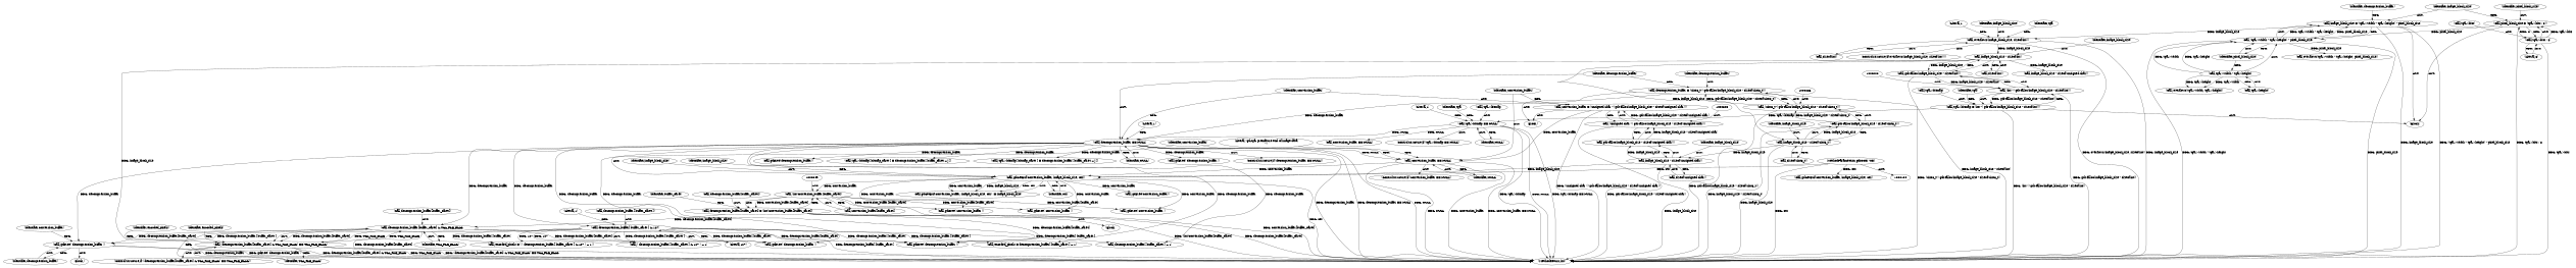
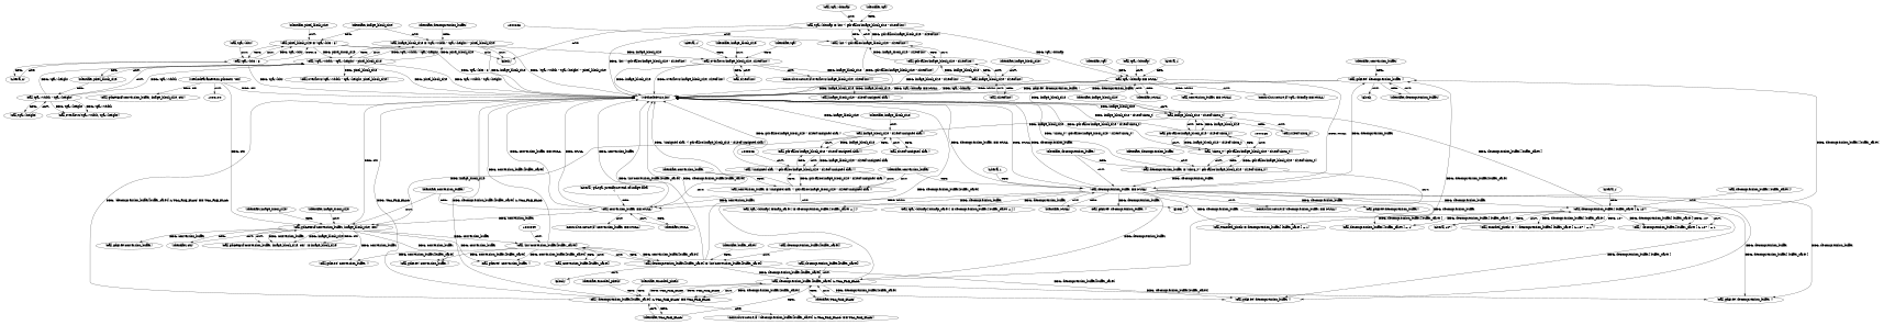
  digraph {
    n1 [label="(Call,gdFree( decompression_buffer ))"]
    n2 [label="(Block,)"]
    n3 [label="(MethodReturn,int)"]
    n4 [label="(Identifier,decompression_buffer)"]
    n5 [label="(Call,decompression_buffer == NULL)"]
    n6 [label="(Call,decompression_buffer[buffer_caret] & TGA_RLE_FLAG)"]
    n7 [label="(Call,conversion_buffer == NULL)"]
    n8 [label="(Call,decompression_buffer[ buffer_caret ] & 127)"]
    n9 [label="(Call,gdFree(decompression_buffer))"]
    n10 [label="(Call,tga->bitmap[ bitmap_caret ] = decompression_buffer[ buffer_caret + j ])"]
    n11 [label="(Call,tga->bitmap[ bitmap_caret ] = decompression_buffer[ buffer_caret + j ])"]
    n12 [label="(Call,encoded_pixels = decompression_buffer[ buffer_caret ] + 1)"]
    n13 [label="(Identifier,NULL)"]
    n14 [label="(Call,gdFree( decompression_buffer ))"]
    n15 [label="(Call,gdFree( decompression_buffer ))"]
    n16 [label="(Call,decompression_buffer[ buffer_caret ] + 1)"]
    n17 [label="(ControlStructure,if (decompression_buffer == NULL))"]
    n18 [label="(Call,gdFree( decompression_buffer ))"]
    n19 [label="(Call,(decompression_buffer[buffer_caret] & TGA_RLE_FLAG) == TGA_RLE_FLAG)"]
    n20 [label="(Identifier,TGA_RLE_FLAG)"]
    n21 [label="(Call,gdGetBuf(conversion_buffer, image_block_size, ctx))"]
    n22 [label="(ControlStructure,if (conversion_buffer == NULL))"]
    n23 [label="(Identifier,NULL)"]
    n24 [label="(Literal,127)"]
    n25 [label="(Call,encoded_pixels = ( ( decompression_buffer[ buffer_caret ] & 127 ) + 1 ))"]
    n26 [label="(Call,( decompression_buffer[ buffer_caret ] & 127 ) + 1)"]
    n27 [label="(Call,decompression_buffer = (uint8_t*) gdMalloc(image_block_size * sizeof(uint8_t)))"]
    n28 [label="(Call,(uint8_t*) gdMalloc(image_block_size * sizeof(uint8_t)))"]
    n29 [label="(Block,)"]
    n30 [label="(Call,gdMalloc(image_block_size * sizeof(uint8_t)))"]
    n31 [label="(Call,image_block_size * sizeof(uint8_t))"]
    n32 [label="(Call,image_block_size * sizeof(unsigned char))"]
    n33 [label="(Call,sizeof(uint8_t))"]
    n34 [label="(Call,gdMalloc(image_block_size * sizeof(unsigned char)))"]
    n35 [label="(Call,sizeof(unsigned char))"]
    n36 [label="(Call,image_block_size * sizeof(int))"]
    n37 [label="(Call,gdMalloc(image_block_size * sizeof(int)))"]
    n38 [label="(Call,sizeof(int))"]
    n39 [label="(Call,image_block_size * sizeof(unsigned char))"]
    n40 [label="(Call,(int *) gdMalloc(image_block_size * sizeof(int)))"]
    n41 [label="(Call,overflow2(image_block_size, sizeof(int)))"]
    n42 [label="(Call,sizeof(int))"]
    n43 [label="(ControlStructure,if(overflow2(image_block_size, sizeof(int))))"]
    n44 [label="(Call,image_block_size = (tga->width * tga->height) * pixel_block_size)"]
    n45 [label="(Call,(tga->width * tga->height) * pixel_block_size)"]
    n46 [label="(Block,)"]
    n47 [label="(Identifier,pixel_block_size)"]
    n48 [label="(Call,overflow2(tga->width * tga->height, pixel_block_size))"]
    n49 [label="(Call,tga->width * tga->height)"]
    n50 [label="(Call,overflow2(tga->width, tga->height))"]
    n51 [label="(Call,tga->height)"]
    n52 [label="(Call,pixel_block_size = (tga->bits / 8))"]
    n53 [label="(Call,tga->bits / 8)"]
    n54 [label="(Literal,8)"]
    n55 [label="(Call,tga->bitmap == NULL)"]
    n56 [label="(Call,conversion_buffer == NULL)"]
    n57 [label="(ControlStructure,if (tga->bitmap == NULL))"]
    n58 [label="(Identifier,NULL)"]
    n59 [label="(Call,tga->bitmap = (int *) gdMalloc(image_block_size * sizeof(int)))"]
    n60 [label="(Identifier,TGA_RLE_FLAG)"]
    n61 [label="(ControlStructure,if ((decompression_buffer[buffer_caret] & TGA_RLE_FLAG) == TGA_RLE_FLAG))"]
    n62 [label="(Call,decompression_buffer[buffer_caret] = (int)conversion_buffer[buffer_caret])"]
    n63 [label="(Call,(int)conversion_buffer[buffer_caret])"]
    n64 [label="(Block,)"]
    n65 [label="(Call,conversion_buffer[buffer_caret])"]
    n66 [label="(Call,gdFree( conversion_buffer ))"]
    n67 [label="(Call,gdFree( conversion_buffer ))"]
    n68 [label="(Call,gdFree( conversion_buffer ))"]
    n69 [label="(Call,gdFree(conversion_buffer))"]
    n70 [label="(Identifier,ctx)"]
    n71 [label="(Call,gdGetBuf(conversion_buffer, image_block_size, ctx) != image_block_size)"]
    n72 [label="(Call,conversion_buffer = (unsigned char *) gdMalloc(image_block_size * sizeof(unsigned char)))"]
    n73 [label="(Call,(unsigned char *) gdMalloc(image_block_size * sizeof(unsigned char)))"]
    n74 [label="(MethodParameterIn,gdIOCtx *ctx)"]
    n75 [label="(Call,gdGetBuf(conversion_buffer, image_block_size, ctx))"]
    1000104
    n77 [label="(Identifier,tga)"]
    n78 [label="(Identifier,decompression_buffer)"]
    n79 [label="(Identifier,decompression_buffer)"]
    n80 [label="(Call,decompression_buffer[buffer_caret])"]
    n81 [label="(Identifier,image_block_size)"]
    n82 [label="(Call,tga->bitmap)"]
    n83 [label="(Literal,1)"]
    n84 [label="(Identifier,encoded_pixels)"]
    n85 [label="(Identifier,pixel_block_size)"]
    n86 [label="(Identifier,image_block_size)"]
    n87 [label="(Literal,\"gd-tga: premature end of image data\n\")"]
    n88 [label="(Identifier,image_block_size)"]
    n89 [label="(Call,decompression_buffer[ buffer_caret ])"]
    n90 [label="(Call,tga->bits)"]
    n91 [label="(Identifier,buffer_caret)"]
    n92 [label="(Literal,1)"]
    n93 [label="(Identifier,conversion_buffer)"]
    n94 [label="(Identifier,image_block_size)"]
    n95 [label="(Call,decompression_buffer[buffer_caret])"]
    n96 [label="(Identifier,tga)"]
    n97 [label="(Identifier,conversion_buffer)"]
    n98 [label="(Call,tga->bitmap)"]
    n99 [label="(Identifier,tga)"]
    n100 [label="(Identifier,image_block_size)"]
    n101 [label="(Identifier,image_block_size)"]
    n102 [label="(Identifier,encoded_pixels)"]
    n103 [label="(Identifier,conversion_buffer)"]
    n104 [label="(Identifier,conversion_buffer)"]
    n105 [label="(Literal,1)"]
    n106 [label="(Identifier,decompression_buffer)"]
    n107 [label="(Identifier,image_block_size)"]
    n108 [label="(Literal,1)"]
    1000286
    1000208
    1000349
    1000303
    n1 -> n2 [label="AST: "]
    n1 -> n3 [label="DDG: gdFree( decompression_buffer )"]
    n1 -> n3 [label="DDG: decompression_buffer"]
    n1 -> n4 [label="CFG: "]
    n4 -> n1 [label="AST: "]
    n5 -> n1 [label="DDG: decompression_buffer"]
    n5 -> n3 [label="DDG: decompression_buffer"]
    n5 -> n3 [label="DDG: decompression_buffer == NULL"]
    n5 -> n3 [label="DDG: NULL"]
    n5 -> n6 [label="DDG: decompression_buffer"]
    n5 -> n7 [label="DDG: NULL"]
    n5 -> n8 [label="DDG: decompression_buffer"]
    n5 -> n9 [label="DDG: decompression_buffer"]
    n5 -> n10 [label="DDG: decompression_buffer"]
    n5 -> n11 [label="DDG: decompression_buffer"]
    n5 -> n12 [label="DDG: decompression_buffer"]
    n5 -> n13 [label="CFG: "]
    n5 -> n14 [label="DDG: decompression_buffer"]
    n5 -> n15 [label="DDG: decompression_buffer"]
    n5 -> n16 [label="DDG: decompression_buffer"]
    n5 -> n17 [label="AST: "]
    n5 -> n18 [label="DDG: decompression_buffer"]
    n6 -> n1 [label="DDG: decompression_buffer[buffer_caret]"]
    n6 -> n3 [label="DDG: decompression_buffer[buffer_caret]"]
    n6 -> n15 [label="DDG: decompression_buffer[buffer_caret]"]
    n6 -> n18 [label="DDG: decompression_buffer[buffer_caret]"]
    n6 -> n19 [label="AST: "]
    n6 -> n19 [label="DDG: decompression_buffer[buffer_caret]"]
    n6 -> n19 [label="DDG: TGA_RLE_FLAG"]
    n6 -> n20 [label="CFG: "]
    n7 -> n3 [label="DDG: conversion_buffer == NULL"]
    n7 -> n3 [label="DDG: NULL"]
    n7 -> n3 [label="DDG: conversion_buffer"]
    n7 -> n21 [label="DDG: conversion_buffer"]
    n7 -> n22 [label="AST: "]
    n7 -> n23 [label="CFG: "]
    n8 -> n1 [label="DDG: decompression_buffer[ buffer_caret ]"]
    n8 -> n3 [label="DDG: decompression_buffer[ buffer_caret ]"]
    n8 -> n12 [label="DDG: decompression_buffer[ buffer_caret ]"]
    n8 -> n15 [label="DDG: decompression_buffer[ buffer_caret ]"]
    n8 -> n16 [label="DDG: decompression_buffer[ buffer_caret ]"]
    n8 -> n18 [label="DDG: decompression_buffer[ buffer_caret ]"]
    n8 -> n24 [label="CFG: "]
    n8 -> n25 [label="DDG: decompression_buffer[ buffer_caret ]"]
    n8 -> n25 [label="DDG: 127"]
    n8 -> n26 [label="AST: "]
    n8 -> n26 [label="DDG: decompression_buffer[ buffer_caret ]"]
    n8 -> n26 [label="DDG: 127"]
    n13 -> n5 [label="AST: "]
    n19 -> n3 [label="DDG: decompression_buffer[buffer_caret] & TGA_RLE_FLAG"]
    n19 -> n3 [label="DDG: TGA_RLE_FLAG"]
    n19 -> n3 [label="DDG: (decompression_buffer[buffer_caret] & TGA_RLE_FLAG) == TGA_RLE_FLAG"]
    n19 -> n6 [label="DDG: TGA_RLE_FLAG"]
    n19 -> n60 [label="CFG: "]
    n19 -> n61 [label="AST: "]
    n20 -> n6 [label="AST: "]
    n21 -> n3 [label="DDG: ctx"]
    n21 -> n63 [label="DDG: conversion_buffer"]
    n21 -> n66 [label="DDG: conversion_buffer"]
    n21 -> n67 [label="DDG: conversion_buffer"]
    n21 -> n68 [label="DDG: conversion_buffer"]
    n21 -> n69 [label="DDG: conversion_buffer"]
    n21 -> n70 [label="CFG: "]
    n21 -> n71 [label="AST: "]
    n21 -> n71 [label="DDG: conversion_buffer"]
    n21 -> n71 [label="DDG: image_block_size"]
    n21 -> n71 [label="DDG: ctx"]
    n23 -> n7 [label="AST: "]
    n24 -> n8 [label="AST: "]
    n27 -> n3 [label="DDG: (uint8_t*) gdMalloc(image_block_size * sizeof(uint8_t))"]
    n27 -> n5 [label="DDG: decompression_buffer"]
    n27 -> n28 [label="CFG: "]
    n27 -> n29 [label="AST: "]
    n28 -> n3 [label="DDG: gdMalloc(image_block_size * sizeof(uint8_t))"]
    n28 -> n27 [label="AST: "]
    n28 -> n27 [label="DDG: gdMalloc(image_block_size * sizeof(uint8_t))"]
    n28 -> n30 [label="CFG: "]
    n30 -> n3 [label="DDG: image_block_size * sizeof(uint8_t)"]
    n30 -> n28 [label="AST: "]
    n30 -> n28 [label="DDG: image_block_size * sizeof(uint8_t)"]
    n30 -> n31 [label="CFG: "]
-   n31 -> n3 [label="DDG: image_block_size"]
+   n3 -> n31 [label="DDG: image_block_size"]
    n31 -> n30 [label="AST: "]
    n31 -> n30 [label="DDG: image_block_size"]
    n31 -> n32 [label="DDG: image_block_size"]
    n31 -> n33 [label="CFG: "]
    n32 -> n3 [label="DDG: image_block_size"]
    n32 -> n21 [label="DDG: image_block_size"]
    n32 -> n34 [label="AST: "]
    n32 -> n34 [label="DDG: image_block_size"]
    n32 -> n35 [label="CFG: "]
    n33 -> n31 [label="AST: "]
    n34 -> n32 [label="CFG: "]
    n34 -> n73 [label="AST: "]
    n34 -> n73 [label="DDG: image_block_size * sizeof(unsigned char)"]
    n35 -> n32 [label="AST: "]
    n36 -> n3 [label="DDG: image_block_size"]
    n36 -> n31 [label="DDG: image_block_size"]
    n36 -> n37 [label="AST: "]
    n36 -> n37 [label="DDG: image_block_size"]
    n36 -> n38 [label="CFG: "]
    n36 -> n39 [label="DDG: image_block_size"]
    n37 -> n3 [label="DDG: image_block_size * sizeof(int)"]
    n37 -> n36 [label="CFG: "]
    n37 -> n40 [label="AST: "]
    n37 -> n40 [label="DDG: image_block_size * sizeof(int)"]
    n38 -> n36 [label="AST: "]
    n40 -> n3 [label="DDG: gdMalloc(image_block_size * sizeof(int))"]
    n40 -> n37 [label="CFG: "]
    n40 -> n59 [label="AST: "]
    n40 -> n59 [label="DDG: gdMalloc(image_block_size * sizeof(int))"]
    n41 -> n3 [label="DDG: image_block_size"]
    n41 -> n3 [label="DDG: overflow2(image_block_size, sizeof(int))"]
    n41 -> n36 [label="DDG: image_block_size"]
    n41 -> n42 [label="CFG: "]
    n41 -> n43 [label="AST: "]
    n42 -> n41 [label="AST: "]
    n44 -> n3 [label="DDG: image_block_size"]
    n44 -> n3 [label="DDG: (tga->width * tga->height) * pixel_block_size"]
    n44 -> n41 [label="DDG: image_block_size"]
    n44 -> n45 [label="CFG: "]
    n44 -> n46 [label="AST: "]
    n45 -> n3 [label="DDG: pixel_block_size"]
    n45 -> n3 [label="DDG: tga->width * tga->height"]
    n45 -> n44 [label="AST: "]
    n45 -> n44 [label="DDG: tga->width * tga->height"]
    n45 -> n44 [label="DDG: pixel_block_size"]
    n45 -> n47 [label="CFG: "]
    n45 -> n48 [label="DDG: pixel_block_size"]
    n47 -> n45 [label="AST: "]
    n47 -> n49 [label="CFG: "]
    n49 -> n45 [label="AST: "]
    n49 -> n45 [label="DDG: tga->width"]
    n49 -> n45 [label="DDG: tga->height"]
    n49 -> n50 [label="DDG: tga->width"]
    n49 -> n50 [label="DDG: tga->height"]
    n49 -> n51 [label="CFG: "]
    n51 -> n49 [label="AST: "]
    n52 -> n3 [label="DDG: tga->bits / 8"]
    n52 -> n45 [label="DDG: pixel_block_size"]
    n52 -> n46 [label="AST: "]
    n52 -> n53 [label="CFG: "]
    n53 -> n3 [label="DDG: tga->bits"]
    n53 -> n52 [label="AST: "]
    n53 -> n52 [label="DDG: tga->bits"]
    n53 -> n52 [label="DDG: 8"]
    n53 -> n54 [label="CFG: "]
    n54 -> n53 [label="AST: "]
    n55 -> n3 [label="DDG: tga->bitmap"]
    n55 -> n3 [label="DDG: NULL"]
    n55 -> n3 [label="DDG: tga->bitmap == NULL"]
    n55 -> n5 [label="DDG: NULL"]
    n55 -> n56 [label="DDG: NULL"]
    n55 -> n57 [label="AST: "]
    n55 -> n58 [label="CFG: "]
    n58 -> n55 [label="AST: "]
    n59 -> n3 [label="DDG: (int *) gdMalloc(image_block_size * sizeof(int))"]
    n59 -> n40 [label="CFG: "]
    n59 -> n46 [label="AST: "]
    n59 -> n55 [label="DDG: tga->bitmap"]
    n60 -> n6 [label="CFG: "]
    n60 -> n19 [label="AST: "]
    n62 -> n3 [label="DDG: (int)conversion_buffer[buffer_caret]"]
    n62 -> n3 [label="DDG: decompression_buffer[buffer_caret]"]
    n62 -> n6 [label="DDG: decompression_buffer[buffer_caret]"]
    n62 -> n15 [label="DDG: decompression_buffer[buffer_caret]"]
    n62 -> n63 [label="CFG: "]
    n62 -> n64 [label="AST: "]
    n63 -> n3 [label="DDG: conversion_buffer[buffer_caret]"]
    n63 -> n62 [label="AST: "]
    n63 -> n62 [label="DDG: conversion_buffer[buffer_caret]"]
    n63 -> n65 [label="CFG: "]
    n63 -> n66 [label="DDG: conversion_buffer[buffer_caret]"]
    n63 -> n67 [label="DDG: conversion_buffer[buffer_caret]"]
    n63 -> n68 [label="DDG: conversion_buffer[buffer_caret]"]
    n65 -> n63 [label="AST: "]
    n70 -> n21 [label="AST: "]
    n72 -> n3 [label="DDG: (unsigned char *) gdMalloc(image_block_size * sizeof(unsigned char))"]
    n72 -> n7 [label="DDG: conversion_buffer"]
    n72 -> n29 [label="AST: "]
    n72 -> n73 [label="CFG: "]
    n73 -> n3 [label="DDG: gdMalloc(image_block_size * sizeof(unsigned char))"]
    n73 -> n34 [label="CFG: "]
    n73 -> n72 [label="AST: "]
    n73 -> n72 [label="DDG: gdMalloc(image_block_size * sizeof(unsigned char))"]
    n74 -> n3 [label="DDG: ctx"]
    n74 -> n21 [label="DDG: ctx"]
    n74 -> n75 [label="DDG: ctx"]
    n74 -> 1000104 [label="AST: "]
    n77 -> n55 [label="CFG: "]
    n78 -> n5 [label="AST: "]
    n78 -> n27 [label="CFG: "]
    n79 -> n27 [label="AST: "]
    n80 -> n6 [label="AST: "]
    n81 -> n44 [label="AST: "]
    n81 -> n52 [label="CFG: "]
    n82 -> n59 [label="AST: "]
    n83 -> n41 [label="CFG: "]
    n84 -> n19 [label="CFG: "]
    n85 -> n52 [label="AST: "]
    n86 -> n41 [label="AST: "]
    n87 -> n7 [label="CFG: "]
    n88 -> n32 [label="AST: "]
    n89 -> n8 [label="AST: "]
    n90 -> n53 [label="AST: "]
    n91 -> n62 [label="CFG: "]
    n92 -> n8 [label="CFG: "]
    n93 -> n7 [label="CFG: "]
    n93 -> n21 [label="AST: "]
    n94 -> n36 [label="AST: "]
    n95 -> n62 [label="AST: "]
    n96 -> n41 [label="CFG: "]
    n97 -> n1 [label="CFG: "]
    n98 -> n55 [label="AST: "]
    n99 -> n59 [label="CFG: "]
    n100 -> n21 [label="CFG: "]
    n101 -> n21 [label="AST: "]
    n102 -> n19 [label="CFG: "]
    n103 -> n5 [label="CFG: "]
    n103 -> n72 [label="AST: "]
    n104 -> n7 [label="AST: "]
    n104 -> n72 [label="CFG: "]
    n105 -> n5 [label="CFG: "]
    n106 -> n44 [label="CFG: "]
    n107 -> n31 [label="AST: "]
    n108 -> n55 [label="CFG: "]
    1000286 -> n28 [label="AST: "]
    1000208 -> n40 [label="AST: "]
    1000349 -> n63 [label="AST: "]
    1000303 -> n73 [label="AST: "]
  }
